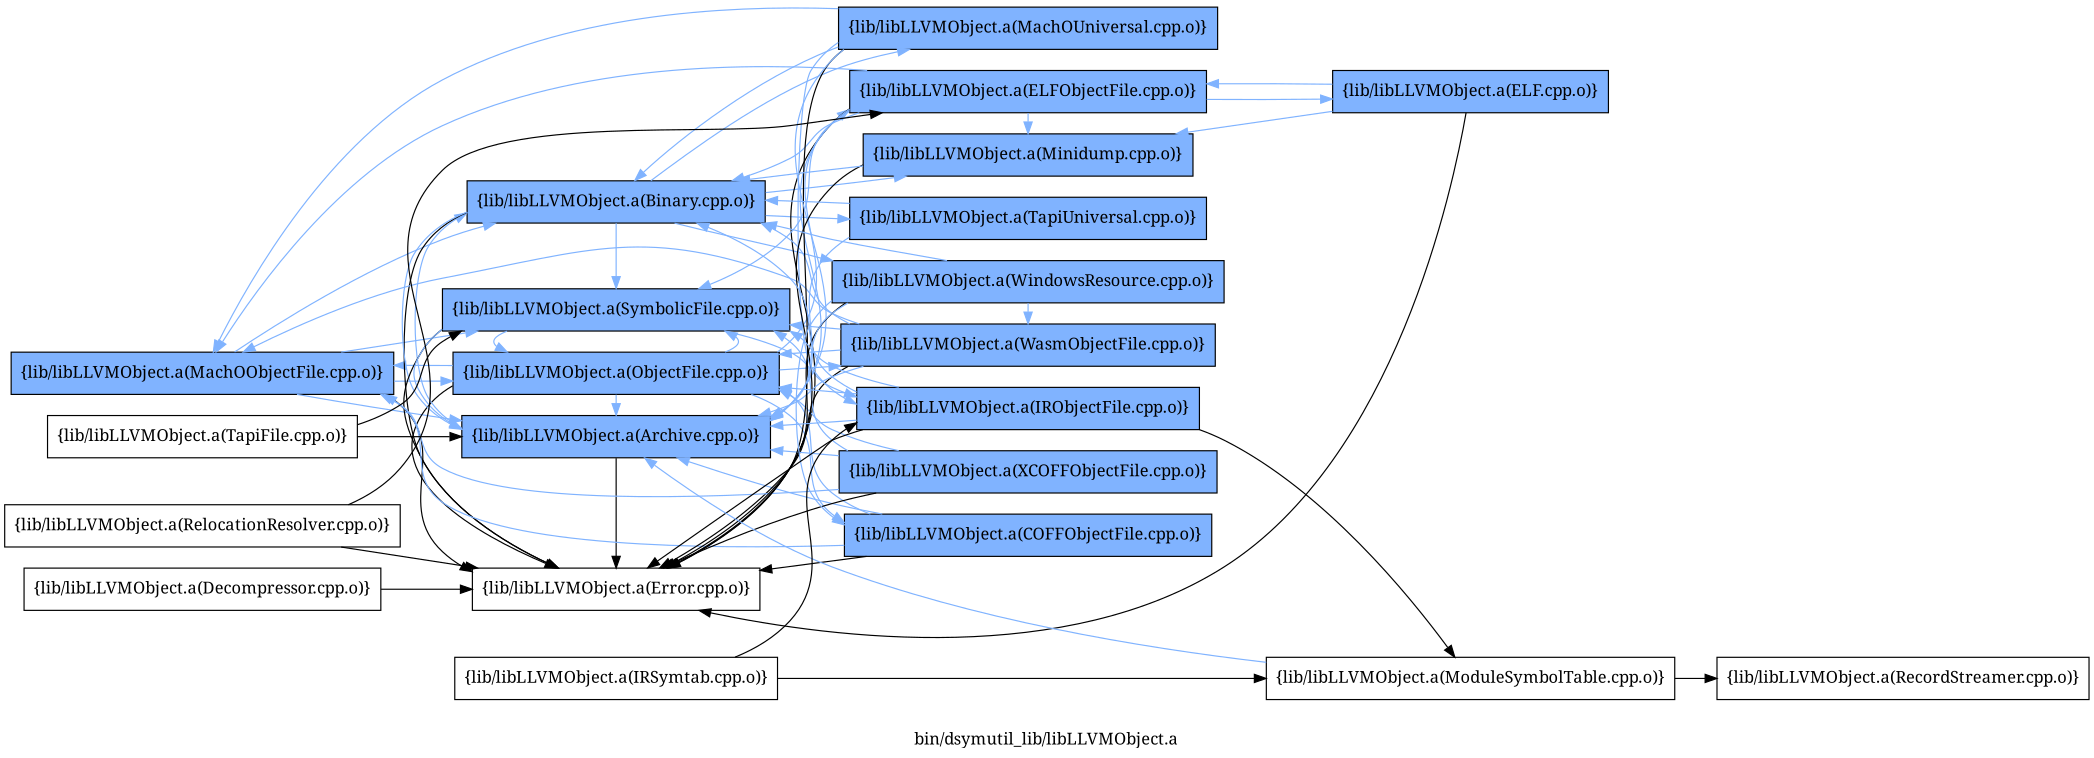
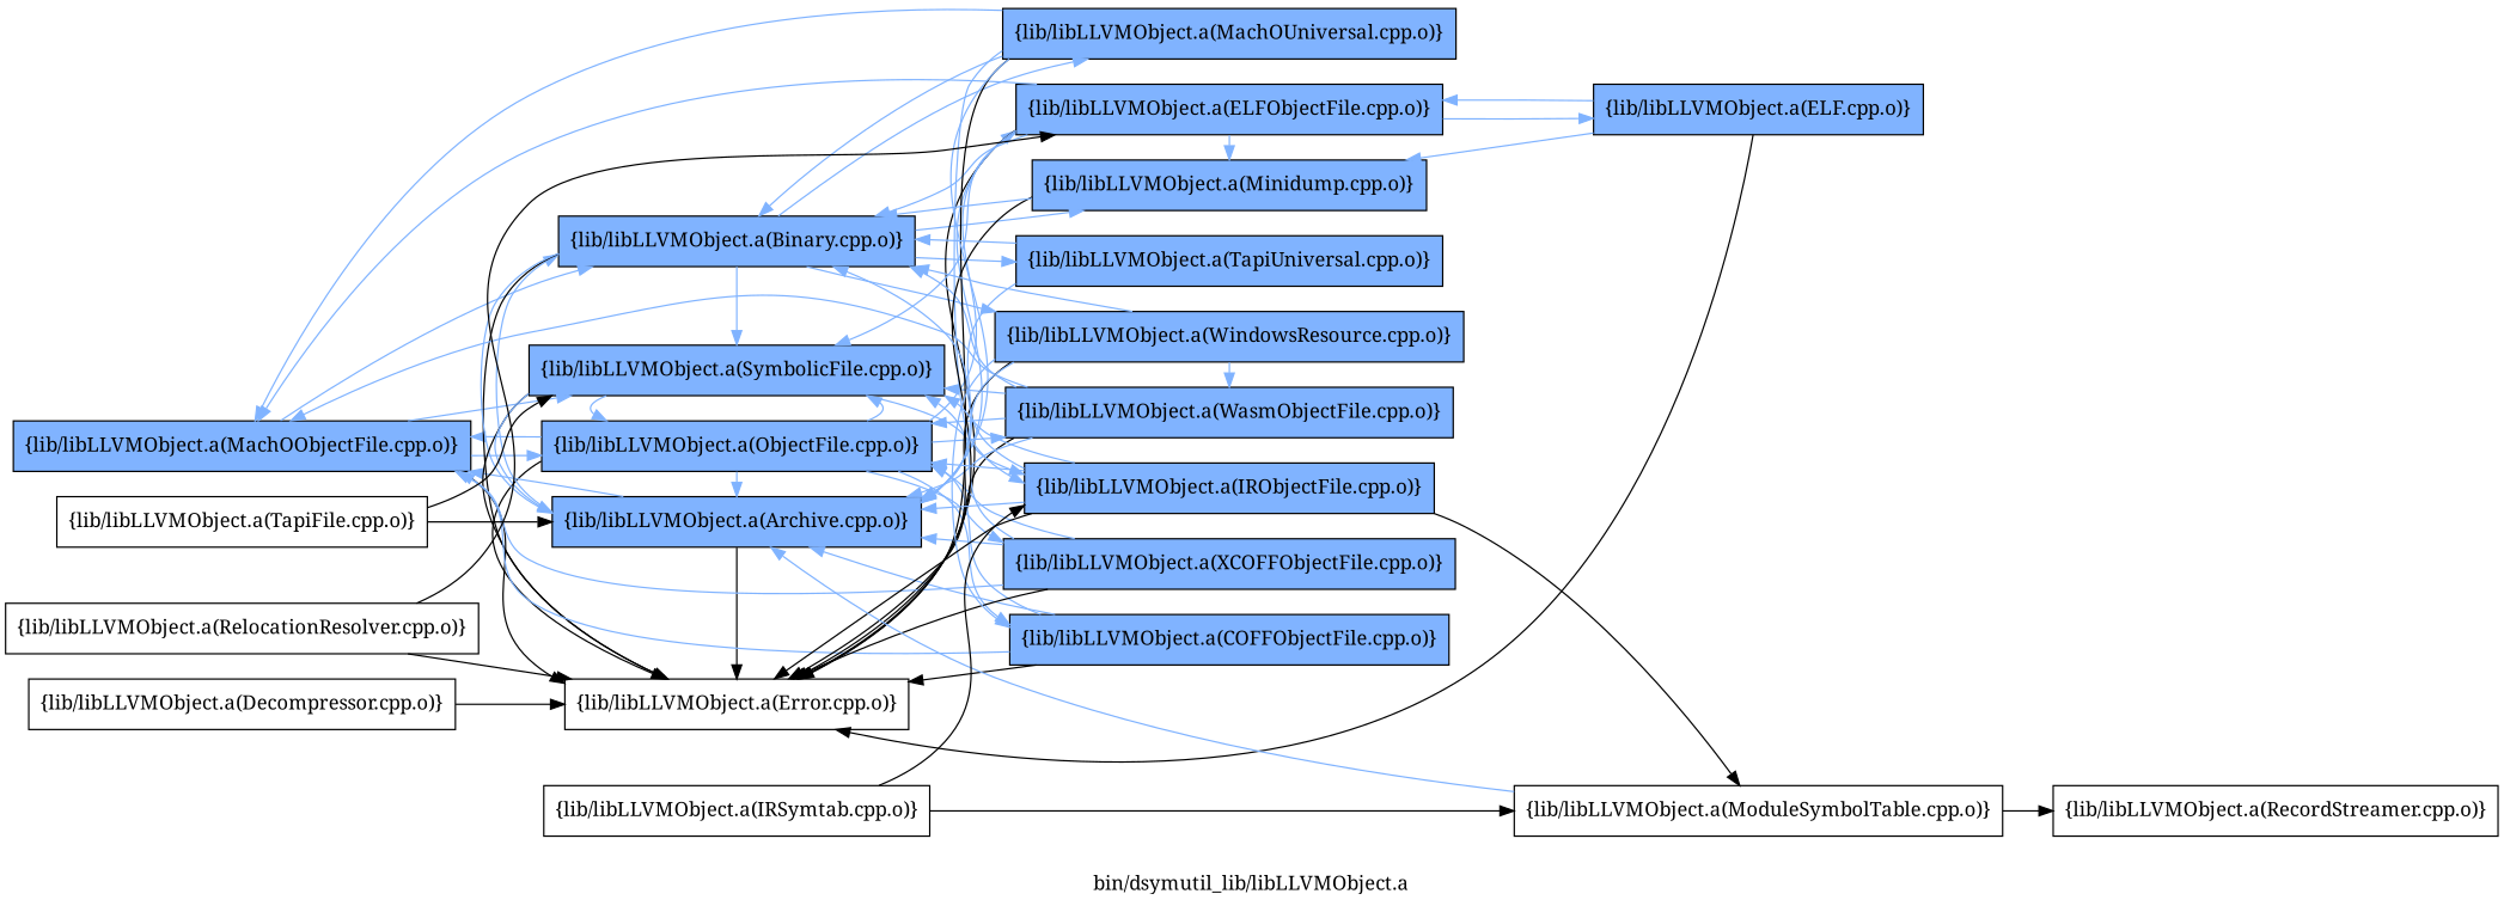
  digraph {
    fontname="Noto Serif"
    label="bin/dsymutil_lib/libLLVMObject.a"
    rankdir=LR
    node [fillcolor="0.600000 0.5 1" fontname="Noto Serif" group=1 shape=box style=filled]
    edge [fontname="Noto Serif" color="0.600000 0.5 1"]
    n1 [label="{lib/libLLVMObject.a(MachOObjectFile.cpp.o)}"]
    n2 [group=0 label="{lib/libLLVMObject.a(Error.cpp.o)}" fillcolor="" style=""]
    n3 [label="{lib/libLLVMObject.a(ObjectFile.cpp.o)}"]
    n4 [label="{lib/libLLVMObject.a(Archive.cpp.o)}"]
    n5 [label="{lib/libLLVMObject.a(Binary.cpp.o)}"]
    n6 [label="{lib/libLLVMObject.a(SymbolicFile.cpp.o)}"]
    n7 [label="{lib/libLLVMObject.a(ELFObjectFile.cpp.o)}"]
    n8 [label="{lib/libLLVMObject.a(COFFObjectFile.cpp.o)}"]
    n9 [label="{lib/libLLVMObject.a(WasmObjectFile.cpp.o)}"]
    n10 [label="{lib/libLLVMObject.a(XCOFFObjectFile.cpp.o)}"]
    n11 [label="{lib/libLLVMObject.a(MachOUniversal.cpp.o)}"]
    n12 [label="{lib/libLLVMObject.a(Minidump.cpp.o)}"]
    n13 [label="{lib/libLLVMObject.a(TapiUniversal.cpp.o)}"]
    n14 [label="{lib/libLLVMObject.a(WindowsResource.cpp.o)}"]
    n15 [label="{lib/libLLVMObject.a(IRObjectFile.cpp.o)}"]
    n16 [label="{lib/libLLVMObject.a(ELF.cpp.o)}"]
    n17 [group=0 label="{lib/libLLVMObject.a(ModuleSymbolTable.cpp.o)}" fillcolor="" style=""]
    n18 [group=0 label="{lib/libLLVMObject.a(RecordStreamer.cpp.o)}" fillcolor="" style=""]
    n19 [group=0 label="{lib/libLLVMObject.a(Decompressor.cpp.o)}" fillcolor="" style=""]
    n20 [group=0 label="{lib/libLLVMObject.a(RelocationResolver.cpp.o)}" fillcolor="" style=""]
    n21 [group=0 label="{lib/libLLVMObject.a(IRSymtab.cpp.o)}" fillcolor="" style=""]
    n22 [group=0 label="{lib/libLLVMObject.a(TapiFile.cpp.o)}" fillcolor="" style=""]
    subgraph sub_1 {
      rank=same
      n1
    }
    subgraph sub_2 {
      rank=same
      n2
      n3
      n4
      n5
      n6
    }
    subgraph sub_3 {
      rank=same
      n7
      n8
      n9
      n10
      n11
      n12
      n13
      n14
      n15
    }
    subgraph sub_4 {
      rank=same
      n16
      n17
    }
    subgraph sub_5 {
      rank=same
      n1
    }
    subgraph sub_6 {
      rank=same
      n2
      n3
      n4
      n5
      n6
    }
    subgraph sub_7 {
      rank=same
      n7
      n8
      n9
      n10
      n11
      n12
      n13
      n14
      n15
    }
    subgraph sub_8 {
      rank=same
      n16
      n17
    }
    n1 -> n2 [color=""]
    n1 -> n3
-   n1 -> n4
+   n4 -> n1
    n1 -> n5
    n1 -> n6
    n3 -> n1
    n3 -> n2 [color=""]
    n3 -> n4
    n3 -> n6
    n3 -> n7
    n3 -> n8
    n3 -> n9
+   n3 -> n10
    n4 -> n2 [color=""]
    n4 -> n5
    n5 -> n2 [color=""]
    n5 -> n4
    n5 -> n6
    n5 -> n11
    n5 -> n12
    n5 -> n13
    n5 -> n14
    n6 -> n2 [color=""]
    n6 -> n3
    n6 -> n4
    n6 -> n15
    n7 -> n1
    n7 -> n2 [color=""]
    n7 -> n4
    n7 -> n5
    n7 -> n6
    n7 -> n12
    n7 -> n16
    n8 -> n1
    n8 -> n2 [color=""]
    n8 -> n3
    n8 -> n4
    n9 -> n1
    n9 -> n2 [color=""]
    n9 -> n3
    n9 -> n4
    n9 -> n5
    n9 -> n6
    n10 -> n1
    n10 -> n2 [color=""]
    n10 -> n3
    n10 -> n4
    n10 -> n6
    n11 -> n1
    n11 -> n2 [color=""]
    n11 -> n4
    n11 -> n5
    n11 -> n15
    n12 -> n2 [color=""]
    n12 -> n5
    n13 -> n4
    n13 -> n5
    n14 -> n2 [color=""]
    n14 -> n4
    n14 -> n5
    n14 -> n8
    n14 -> n9
    n15 -> n2 [color=""]
    n15 -> n3
    n15 -> n4
    n15 -> n5
    n15 -> n6
    n15 -> n17 [color=""]
    n16 -> n2 [color=""]
    n16 -> n7
    n16 -> n12
    n17 -> n4
    n17 -> n18 [color=""]
    n19 -> n2 [color=""]
    n20 -> n2 [color=""]
    n20 -> n7 [color=""]
    n21 -> n15 [color=""]
    n21 -> n17 [color=""]
    n22 -> n4 [color=""]
    n22 -> n6 [color=""]
  }
